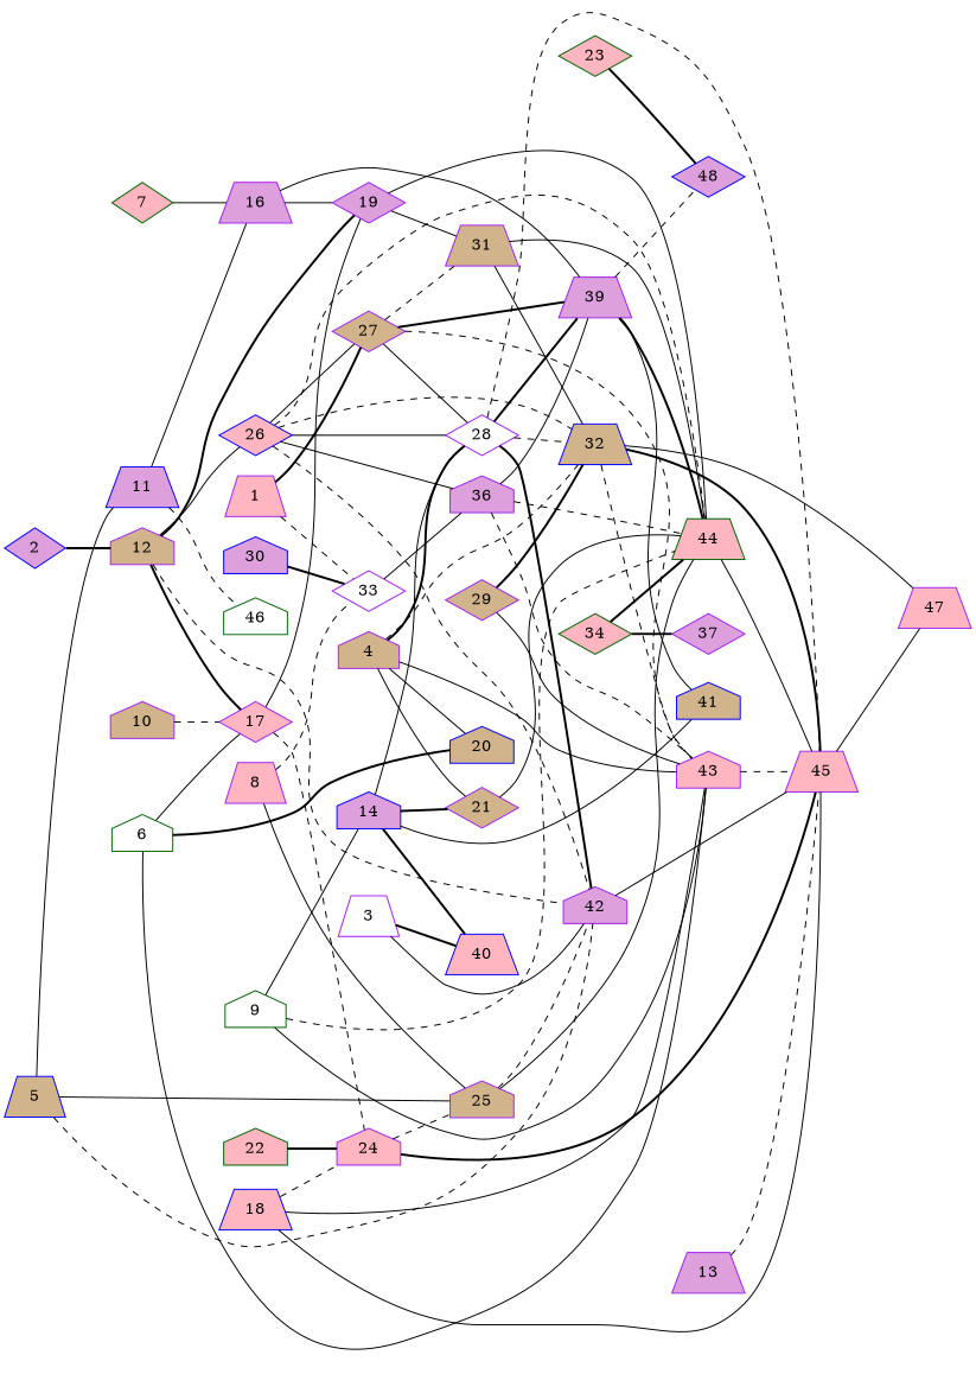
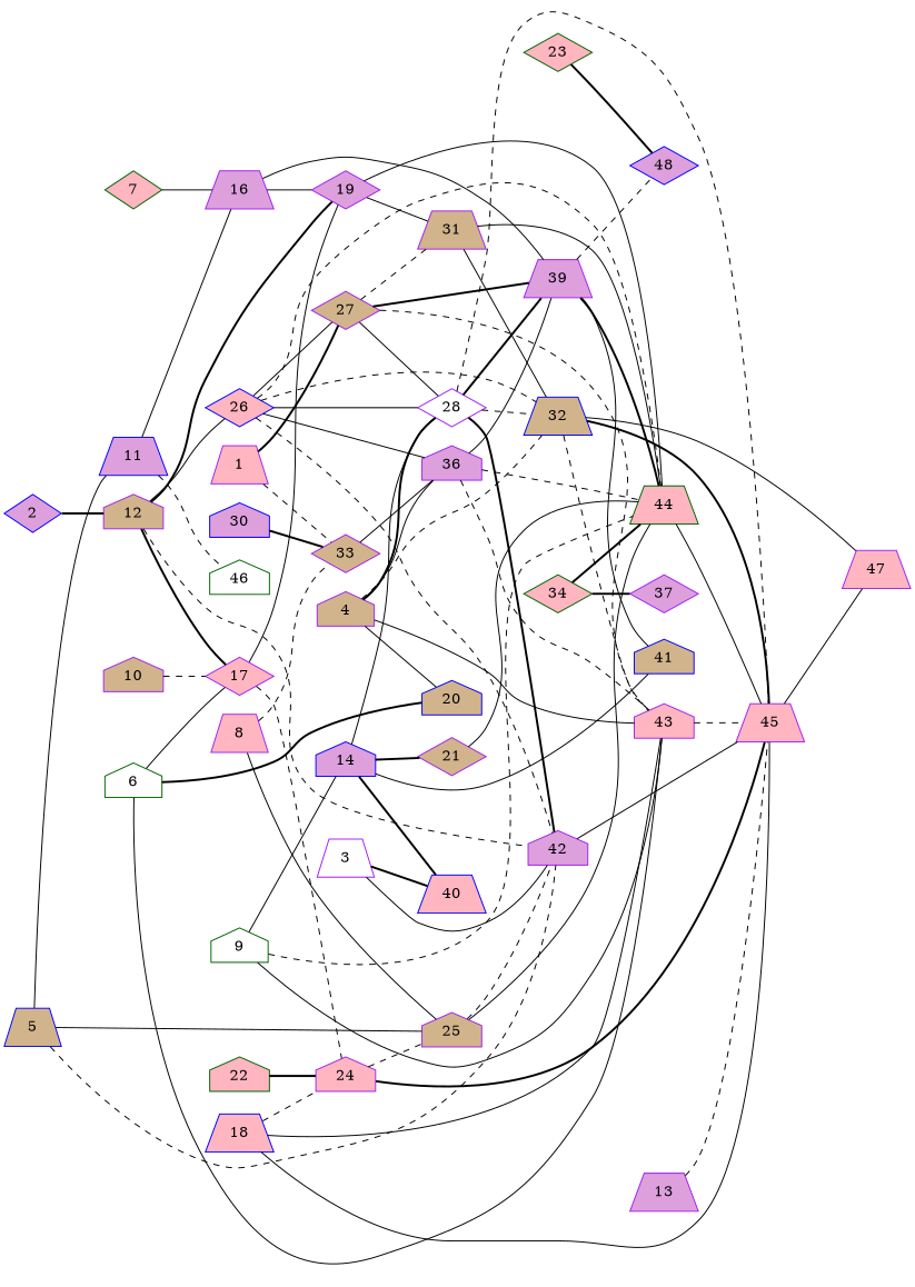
  graph {
    rankdir=LR
    node [color=purple fillcolor=lightpink shape=house style=filled]
    edge [style=solid weight=1.0]
    1 [shape=trapezium]
    27 [fillcolor=tan shape=diamond]
-   33 [fillcolor=white shape=diamond]
+   33 [fillcolor=tan shape=diamond]
    28 [fillcolor=white shape=diamond]
    43
    39 [fillcolor=plum shape=trapezium]
    31 [fillcolor=tan shape=trapezium]
    36 [fillcolor=plum]
    2 [color=blue fillcolor=plum shape=diamond]
    12 [fillcolor=tan]
    42 [fillcolor=plum]
    17 [shape=diamond]
    19 [fillcolor=plum shape=diamond]
    26 [color=blue shape=diamond]
    3 [fillcolor=white shape=trapezium]
    40 [color=blue shape=trapezium]
    45 [shape=trapezium]
    4 [fillcolor=tan]
    20 [color=blue fillcolor=tan]
    21 [fillcolor=tan shape=diamond]
    32 [color=blue fillcolor=tan shape=trapezium]
    44 [color=darkgreen shape=trapezium]
    47 [shape=trapezium]
    5 [color=blue fillcolor=tan shape=trapezium]
    11 [color=blue fillcolor=plum shape=trapezium]
    25 [fillcolor=tan]
    16 [fillcolor=plum shape=trapezium]
    46 [color=darkgreen fillcolor=white]
    6 [color=darkgreen fillcolor=white]
    24
    7 [color=darkgreen shape=diamond]
    8 [shape=trapezium]
    9 [color=darkgreen fillcolor=white]
    14 [color=blue fillcolor=plum]
    41 [color=blue fillcolor=tan]
    10 [fillcolor=tan]
    13 [fillcolor=plum shape=trapezium]
    48 [color=blue fillcolor=plum shape=diamond]
    18 [color=blue shape=trapezium]
    22 [color=darkgreen]
    23 [color=darkgreen shape=diamond]
-   29 [fillcolor=tan shape=diamond]
    30 [color=blue fillcolor=plum]
    34 [color=darkgreen shape=diamond]
    37 [fillcolor=plum shape=diamond]
    1 -- 27 [style=bold]
    1 -- 33 [style=dashed]
    27 -- 28
    27 -- 43 [style=dashed]
    27 -- 39 [style=bold]
    27 -- 31 [style=dashed]
    33 -- 36
    28 -- 39 [style=bold weight=2.0]
    28 -- 42 [style=bold weight=2.0]
    28 -- 45 [style=dashed]
    28 -- 32 [style=dashed weight=2.0]
    43 -- 45 [style=dashed weight=2.0]
    39 -- 44 [style=bold]
    39 -- 41
    39 -- 48 [style=dashed]
    31 -- 32
    31 -- 44
    36 -- 43 [style=dashed]
    36 -- 39
    36 -- 44 [style=dashed]
    2 -- 12 [style=bold]
    12 -- 42 [style=dashed]
    12 -- 17 [style=bold]
    12 -- 19 [style=bold]
    12 -- 26 [weight=2.0]
    42 -- 45 [weight=2.0]
    17 -- 19
    17 -- 24 [style=dashed]
    19 -- 31
    19 -- 44 [weight=2.0]
    26 -- 27
    26 -- 28
    26 -- 36
    26 -- 42 [style=dashed]
    26 -- 32 [style=dashed]
    26 -- 44 [style=dashed]
    3 -- 42
    3 -- 40 [style=bold]
    45 -- 47
    4 -- 28 [style=bold]
    4 -- 43
    4 -- 20
-   4 -- 21
+   4 -- 36
    4 -- 32 [style=dashed]
    21 -- 44
    32 -- 43 [style=dashed]
    32 -- 45 [style=bold]
    32 -- 47
    44 -- 45
    5 -- 42 [style=dashed]
    5 -- 11
    5 -- 25
    11 -- 16
    11 -- 46 [style=dashed]
    25 -- 42 [style=dashed]
    25 -- 44
    16 -- 39
    16 -- 19
    6 -- 43
    6 -- 17
    6 -- 20 [style=bold]
    24 -- 45 [style=bold]
    24 -- 25 [style=dashed]
    7 -- 16
    8 -- 33 [style=dashed]
    8 -- 25
    9 -- 43
    9 -- 44 [style=dashed]
    9 -- 14
    14 -- 28
    14 -- 40 [style=bold]
    14 -- 21 [style=bold]
    14 -- 41
    10 -- 17 [style=dashed]
    13 -- 45 [style=dashed]
    18 -- 43
    18 -- 45
    18 -- 24 [style=dashed]
    22 -- 24 [style=bold]
    23 -- 48 [style=bold]
-   29 -- 43
-   29 -- 32 [style=bold weight=2.0]
    30 -- 33 [style=bold]
    34 -- 44 [style=bold weight=2.0]
    34 -- 37 [style=bold]
  }
